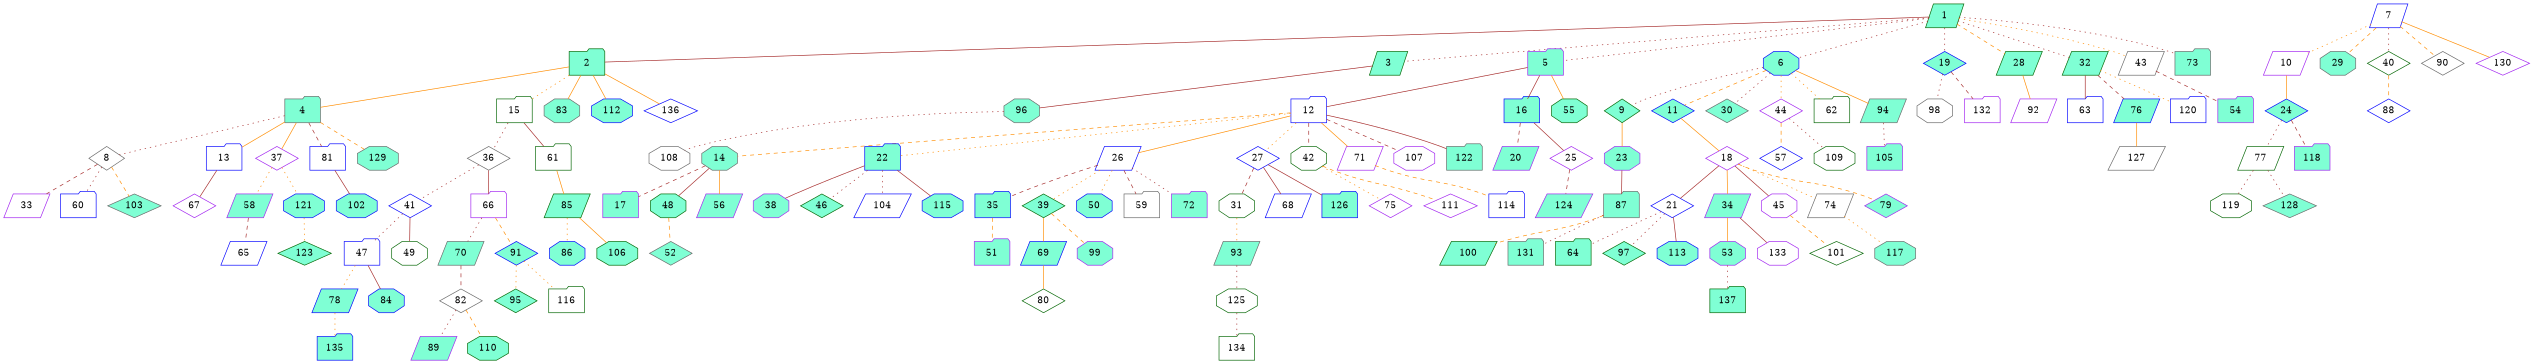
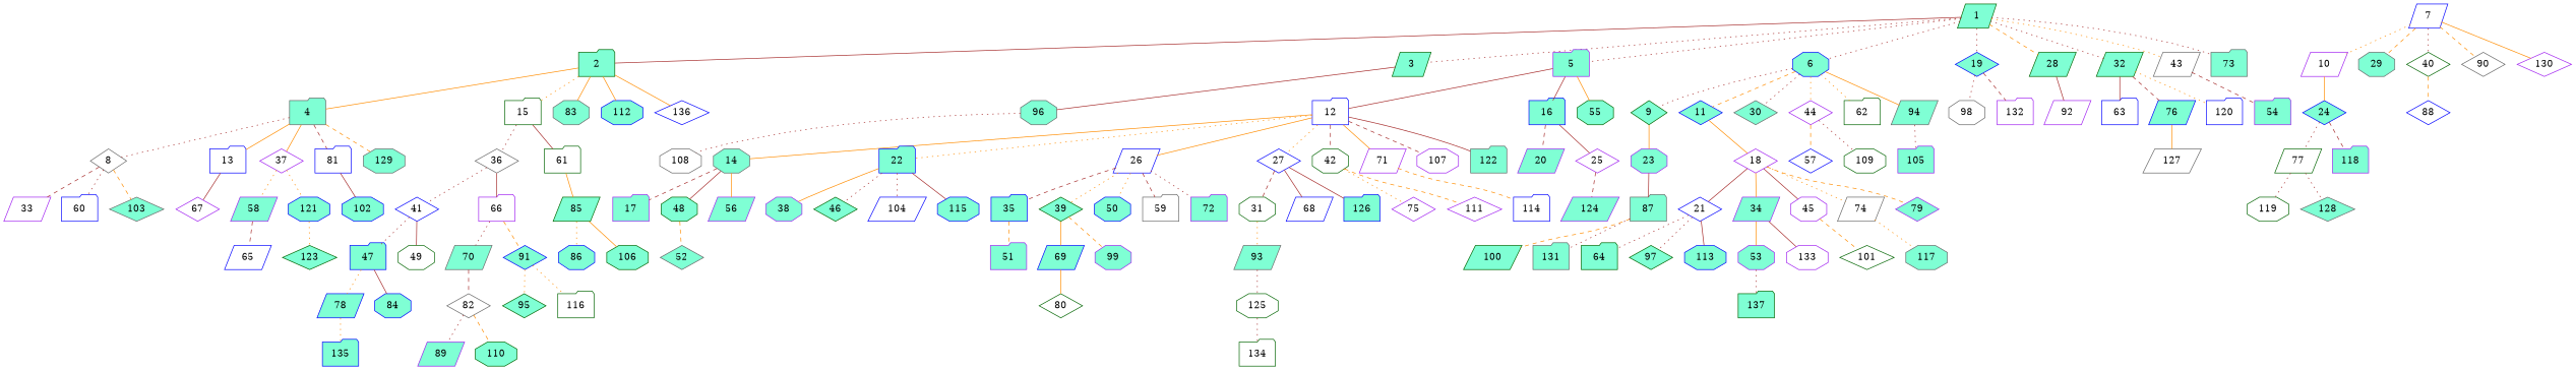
  graph {
    node [color=blue fillcolor=aquamarine shape=folder style=filled]
    edge [color=brown style=dotted]
    1 [color=darkgreen shape=parallelogram]
    2 [color=darkgreen]
    3 [color=darkgreen shape=parallelogram]
    5 [color=purple]
    6 [shape=octagon]
    19 [shape=diamond]
    28 [color=darkgreen shape=parallelogram]
    32 [color=darkgreen shape=parallelogram]
    43 [color=gray40 fillcolor=white shape=parallelogram]
    73 [color=gray40]
    4 [color=gray40]
    15 [color=darkgreen fillcolor=white]
    83 [color=gray40 shape=octagon]
    112 [shape=octagon]
    136 [fillcolor=white shape=diamond]
    96 [color=gray40 shape=octagon]
    12 [fillcolor=white]
    16
    55 [color=darkgreen shape=octagon]
    9 [color=darkgreen shape=diamond]
    11 [shape=diamond]
    30 [color=gray40 shape=diamond]
    44 [color=purple fillcolor=white shape=diamond]
    62 [color=darkgreen fillcolor=white]
    94 [color=gray40 shape=parallelogram]
    98 [color=gray40 fillcolor=white shape=octagon]
    132 [color=purple fillcolor=white]
    92 [color=purple fillcolor=white shape=parallelogram]
    63 [fillcolor=white]
    76 [shape=parallelogram]
    120 [fillcolor=white]
    54 [color=purple]
    8 [color=gray40 fillcolor=white shape=diamond]
    13 [fillcolor=white]
    37 [color=purple fillcolor=white shape=diamond]
    81 [fillcolor=white]
    129 [color=gray40 shape=octagon]
    36 [color=gray40 fillcolor=white shape=diamond]
    61 [color=darkgreen fillcolor=white]
    108 [color=gray40 fillcolor=white shape=octagon]
    33 [color=purple fillcolor=white shape=parallelogram]
    60 [fillcolor=white]
    103 [color=gray40 shape=diamond]
    67 [color=purple fillcolor=white shape=diamond]
    58 [color=purple shape=parallelogram]
    121 [shape=octagon]
    102 [shape=octagon]
    7 [fillcolor=white shape=parallelogram]
    10 [color=purple fillcolor=white shape=parallelogram]
    29 [color=gray40 shape=octagon]
    40 [color=darkgreen fillcolor=white shape=diamond]
    90 [color=gray40 fillcolor=white shape=diamond]
    130 [color=purple fillcolor=white shape=diamond]
    14 [color=gray40 shape=octagon]
    22
    26 [fillcolor=white shape=parallelogram]
    27 [fillcolor=white shape=diamond]
    42 [color=darkgreen fillcolor=white shape=octagon]
    71 [color=purple fillcolor=white shape=parallelogram]
    107 [color=purple fillcolor=white shape=octagon]
    122 [color=gray40]
    20 [color=purple shape=parallelogram]
    25 [color=purple fillcolor=white shape=diamond]
    23 [color=purple shape=octagon]
    18 [color=purple fillcolor=white shape=diamond]
    57 [fillcolor=white shape=diamond]
    109 [color=darkgreen fillcolor=white shape=octagon]
    105 [color=purple]
    24 [shape=diamond]
    88 [fillcolor=white shape=diamond]
    87 [color=gray40]
    77 [color=darkgreen fillcolor=white shape=parallelogram]
    118 [color=purple]
    21 [fillcolor=white shape=diamond]
    34 [color=purple shape=parallelogram]
    45 [color=purple fillcolor=white shape=octagon]
    74 [color=gray40 fillcolor=white shape=parallelogram]
    79 [color=purple shape=diamond]
    17 [color=purple]
    48 [color=darkgreen shape=octagon]
    56 [color=purple shape=parallelogram]
    38 [color=purple shape=octagon]
    46 [color=darkgreen shape=diamond]
    104 [fillcolor=white shape=parallelogram]
    115 [shape=octagon]
    35
    39 [color=darkgreen shape=diamond]
    50 [shape=octagon]
    59 [color=gray40 fillcolor=white]
    72 [color=purple]
    31 [color=darkgreen fillcolor=white shape=octagon]
    68 [fillcolor=white shape=parallelogram]
    126
    75 [color=purple fillcolor=white shape=diamond]
    111 [color=purple fillcolor=white shape=diamond]
    114 [fillcolor=white]
    52 [color=gray40 shape=diamond]
    41 [fillcolor=white shape=diamond]
    66 [color=purple fillcolor=white]
    85 [color=darkgreen shape=parallelogram]
    124 [color=purple shape=parallelogram]
    64 [color=darkgreen]
    97 [color=darkgreen shape=diamond]
    113 [shape=octagon]
    53 [color=purple shape=octagon]
    133 [color=purple fillcolor=white shape=octagon]
    101 [color=darkgreen fillcolor=white shape=diamond]
    117 [color=gray40 shape=octagon]
    100 [color=darkgreen shape=parallelogram]
    131 [color=gray40]
    119 [color=darkgreen fillcolor=white shape=octagon]
    128 [color=gray40 shape=diamond]
    51 [color=purple]
    69 [shape=parallelogram]
    99 [color=purple shape=octagon]
    93 [color=gray40 shape=parallelogram]
    125 [color=darkgreen fillcolor=white shape=octagon]
    127 [color=gray40 fillcolor=white shape=parallelogram]
    137 [color=darkgreen]
-   47 [fillcolor=white]
+   47
    49 [color=darkgreen fillcolor=white shape=octagon]
    70 [color=gray40 shape=parallelogram]
    91 [shape=diamond]
    65 [fillcolor=white shape=parallelogram]
    123 [color=darkgreen shape=diamond]
    80 [color=darkgreen fillcolor=white shape=diamond]
    78 [shape=parallelogram]
    84 [shape=octagon]
    135
    86 [shape=octagon]
    106 [color=darkgreen shape=octagon]
    82 [color=gray40 fillcolor=white shape=diamond]
    95 [color=darkgreen shape=diamond]
    116 [color=darkgreen fillcolor=white]
    89 [color=purple shape=parallelogram]
    110 [color=darkgreen shape=octagon]
    134 [color=darkgreen fillcolor=white]
    1 -- 2 [style=solid]
    1 -- 3
    1 -- 5
    1 -- 6
    1 -- 19
    1 -- 28 [color=darkorange style=dashed]
    1 -- 32
    1 -- 43 [color=darkorange]
    1 -- 73
    2 -- 4 [color=darkorange style=solid]
    2 -- 15 [color=darkorange]
    2 -- 83 [color=darkorange style=solid]
    2 -- 112 [color=darkorange style=solid]
    2 -- 136 [color=darkorange style=solid]
    3 -- 96 [style=solid]
    5 -- 12 [style=solid]
    5 -- 16 [style=solid]
    5 -- 55 [color=darkorange style=solid]
    6 -- 9
    6 -- 11 [color=darkorange style=dashed]
    6 -- 30
    6 -- 44 [color=darkorange]
    6 -- 62 [color=darkorange]
    6 -- 94 [color=darkorange style=solid]
    19 -- 98
    19 -- 132 [style=dashed]
-   28 -- 92 [color=darkorange style=solid]
+   28 -- 92 [style=solid]
    32 -- 63 [style=solid]
    32 -- 76 [style=dashed]
    32 -- 120 [color=darkorange]
    43 -- 54 [style=dashed]
    4 -- 8
    4 -- 13 [color=darkorange style=solid]
    4 -- 37 [color=darkorange style=solid]
    4 -- 81 [style=dashed]
    4 -- 129 [color=darkorange style=dashed]
    15 -- 36
    15 -- 61 [style=solid]
    96 -- 108
-   12 -- 14 [color=darkorange style=dashed]
+   12 -- 14 [color=darkorange style=solid]
    12 -- 22 [color=darkorange]
    12 -- 26 [color=darkorange style=solid]
    12 -- 27 [color=darkorange]
    12 -- 42 [style=dashed]
    12 -- 71 [color=darkorange style=solid]
    12 -- 107 [style=dashed]
    12 -- 122 [style=solid]
    16 -- 20 [style=dashed]
    16 -- 25 [style=solid]
    9 -- 23 [color=darkorange style=solid]
    11 -- 18 [color=darkorange style=solid]
    44 -- 57 [color=darkorange style=dashed]
    44 -- 109
    94 -- 105
    76 -- 127 [color=darkorange style=solid]
    8 -- 33 [style=dashed]
    8 -- 60
    8 -- 103 [color=darkorange style=dashed]
    13 -- 67 [style=solid]
    37 -- 58 [color=darkorange]
    37 -- 121 [color=darkorange]
    81 -- 102 [style=solid]
    36 -- 41
    36 -- 66 [style=solid]
    61 -- 85 [color=darkorange style=solid]
    58 -- 65 [style=dashed]
    121 -- 123 [color=darkorange]
    7 -- 10 [color=darkorange]
    7 -- 29 [color=darkorange style=dashed]
    7 -- 40
    7 -- 90 [color=darkorange style=dashed]
    7 -- 130 [color=darkorange style=solid]
    10 -- 24 [color=darkorange style=solid]
    40 -- 88 [color=darkorange style=dashed]
    14 -- 17 [style=dashed]
    14 -- 48 [style=solid]
    14 -- 56 [color=darkorange style=solid]
-   22 -- 38 [style=solid]
+   22 -- 38 [color=darkorange style=solid]
    22 -- 46
    22 -- 104
    22 -- 115 [style=solid]
    26 -- 35 [style=dashed]
    26 -- 39 [color=darkorange]
    26 -- 50 [color=darkorange]
    26 -- 59 [style=dashed]
    26 -- 72
    27 -- 31 [style=dashed]
    27 -- 68 [style=solid]
    27 -- 126 [style=solid]
    42 -- 75 [color=darkorange]
    42 -- 111 [color=darkorange style=dashed]
    71 -- 114 [color=darkorange style=dashed]
    25 -- 124 [style=dashed]
    23 -- 87 [style=solid]
    18 -- 21 [style=solid]
    18 -- 34 [color=darkorange style=solid]
    18 -- 45 [style=solid]
    18 -- 74 [color=darkorange]
    18 -- 79 [color=darkorange style=dashed]
    24 -- 77
    24 -- 118 [style=dashed]
    87 -- 100 [color=darkorange style=dashed]
    87 -- 131
    77 -- 119
    77 -- 128
    21 -- 64
    21 -- 97
    21 -- 113 [style=solid]
    34 -- 53 [color=darkorange style=solid]
    34 -- 133 [style=solid]
    45 -- 101 [color=darkorange style=dashed]
    74 -- 117 [color=darkorange]
    48 -- 52 [color=darkorange style=dashed]
    35 -- 51 [color=darkorange style=dashed]
    39 -- 69 [color=darkorange style=solid]
    39 -- 99 [color=darkorange style=dashed]
    31 -- 93 [color=darkorange]
    41 -- 47
    41 -- 49 [style=solid]
    66 -- 70
    66 -- 91 [color=darkorange style=dashed]
    85 -- 86 [color=darkorange]
    85 -- 106 [color=darkorange style=solid]
    53 -- 137
    69 -- 80 [color=darkorange style=solid]
    93 -- 125
    125 -- 134
    47 -- 78 [color=darkorange]
    47 -- 84 [style=solid]
    70 -- 82 [style=dashed]
    91 -- 95 [color=darkorange]
    91 -- 116 [color=darkorange]
    78 -- 135 [color=darkorange]
    82 -- 89
    82 -- 110 [color=darkorange style=dashed]
  }
